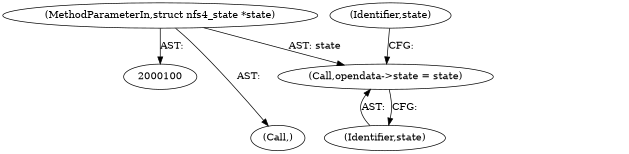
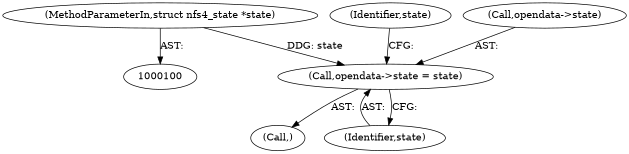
  digraph {
    n1 [label="(Call,opendata->state = state)"]
    n2 [label="(Identifier,state)"]
    n3 [label="(Call,)"]
    n4 [label="(MethodParameterIn,struct nfs4_state *state)"]
-   1000100 [label=2000100]
+   1000100
    n6 [label="(Identifier,state)"]
+   n7 [label="(Call,opendata->state)"]
    n1 -> n2 [label="CFG: "]
-   n4 -> n3 [label="AST: "]
+   n1 -> n3 [label="AST: "]
    n2 -> n1 [label="AST: "]
-   n4 -> n1 [label="AST: state"]
+   n4 -> n1 [label="DDG: state"]
    n4 -> 1000100 [label="AST: "]
    n6 -> n1 [label="CFG: "]
+   n7 -> n1 [label="AST: "]
  }
